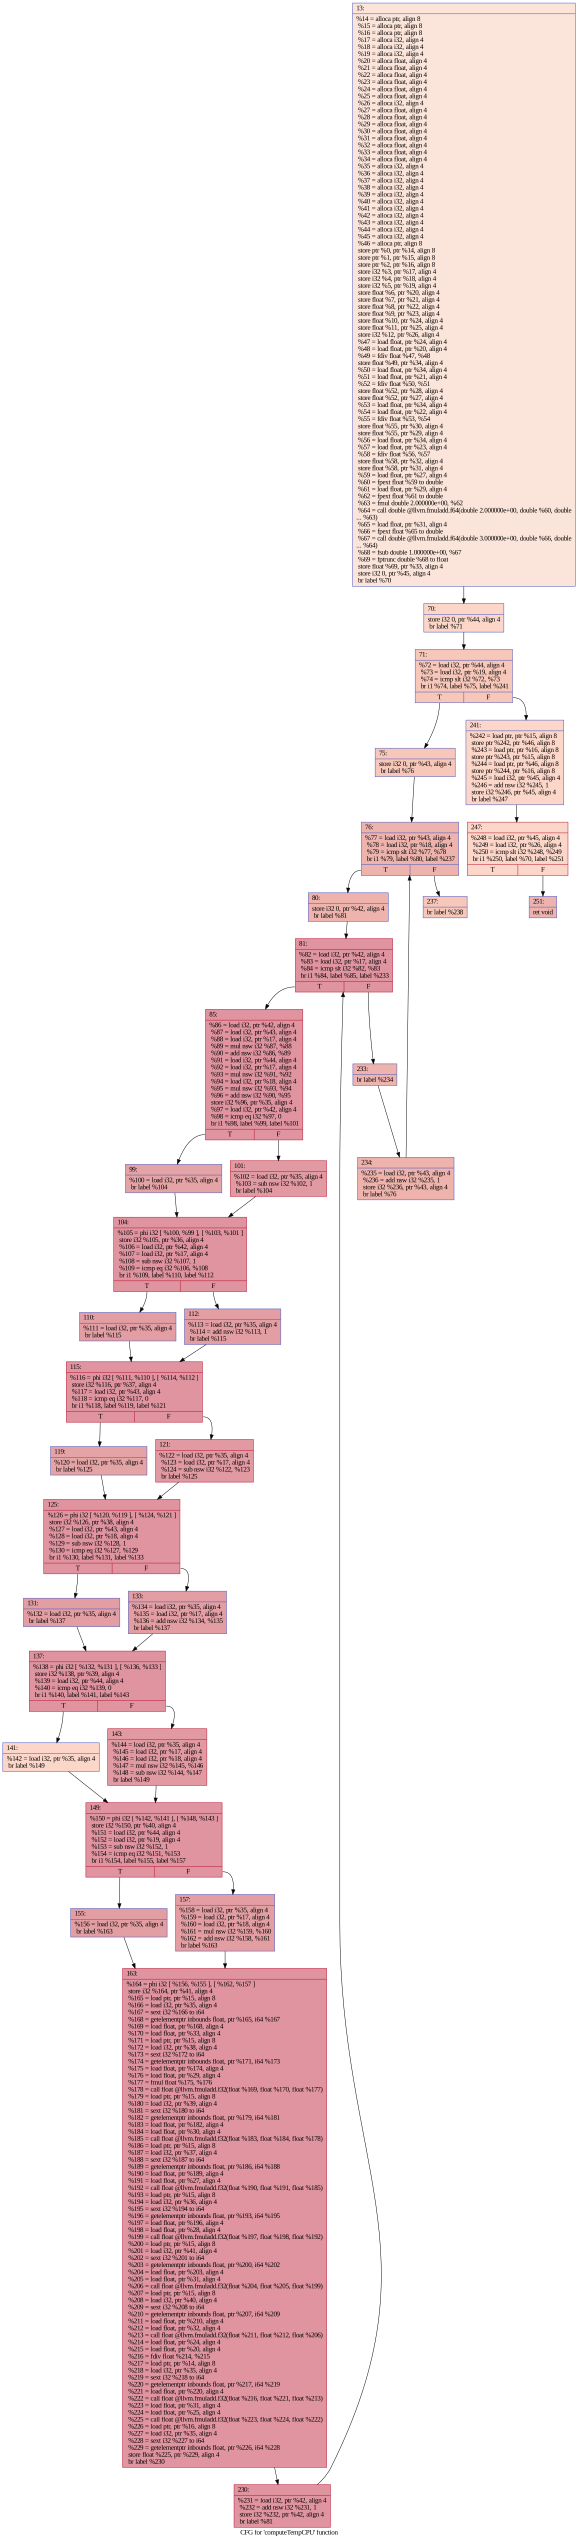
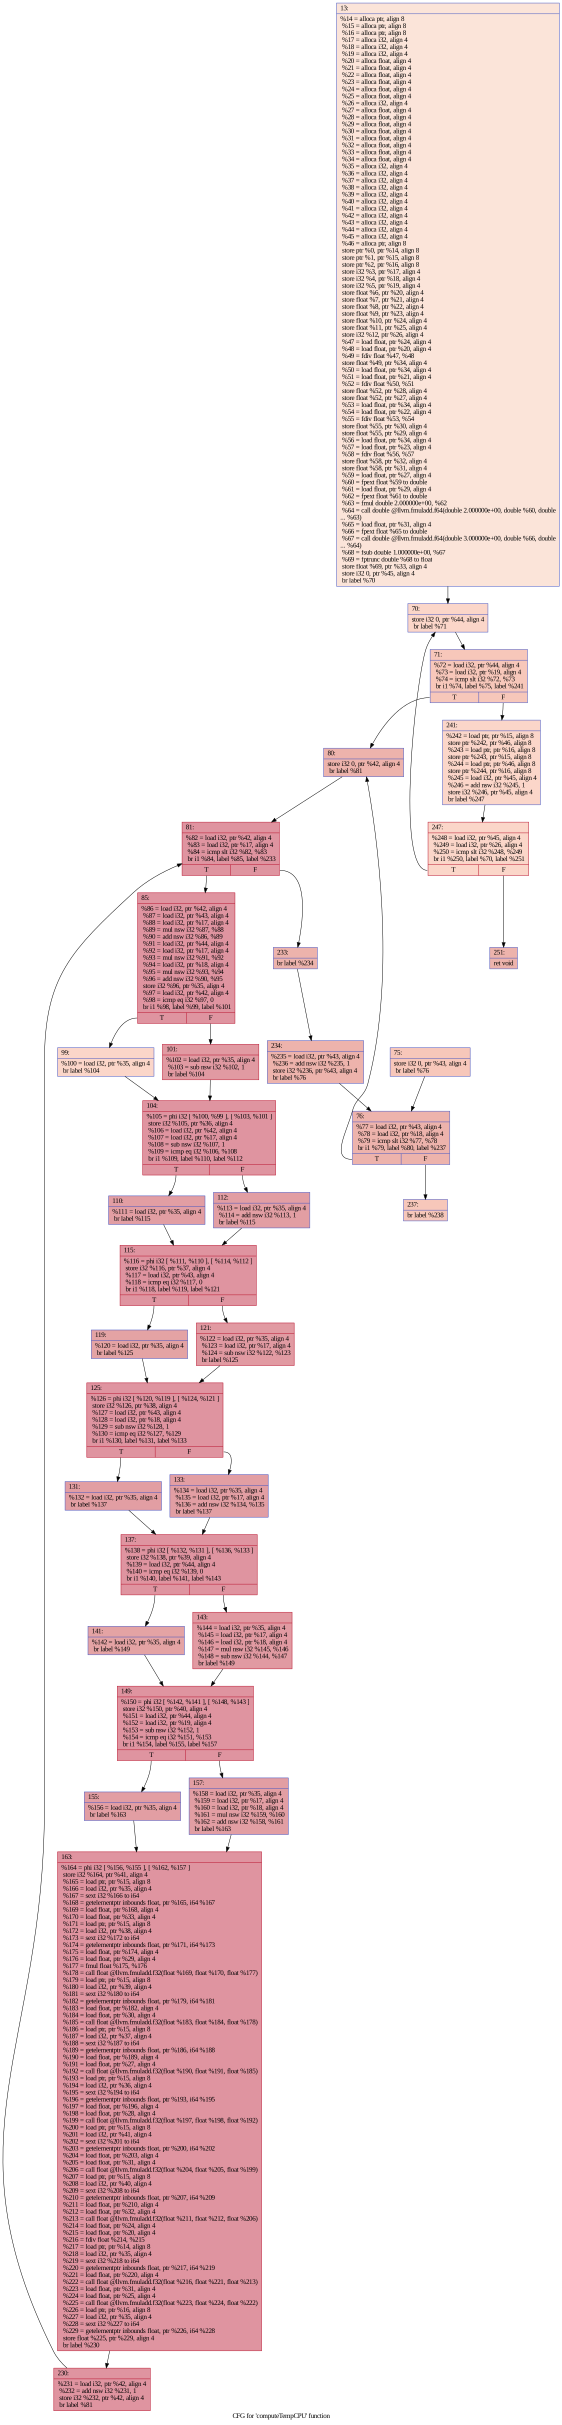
  digraph {
    fontname="Liberation Serif"
    label="CFG for 'computeTempCPU' function"
    node [color="#3d50c3ff" fillcolor="#b70d2870" fontname="Liberation Serif" shape=record style=filled]
    edge [fontname="Liberation Serif"]
    n1 [fillcolor="#f5c1a970" label="{13:\l|  %14 = alloca ptr, align 8\l  %15 = alloca ptr, align 8\l  %16 = alloca ptr, align 8\l  %17 = alloca i32, align 4\l  %18 = alloca i32, align 4\l  %19 = alloca i32, align 4\l  %20 = alloca float, align 4\l  %21 = alloca float, align 4\l  %22 = alloca float, align 4\l  %23 = alloca float, align 4\l  %24 = alloca float, align 4\l  %25 = alloca float, align 4\l  %26 = alloca i32, align 4\l  %27 = alloca float, align 4\l  %28 = alloca float, align 4\l  %29 = alloca float, align 4\l  %30 = alloca float, align 4\l  %31 = alloca float, align 4\l  %32 = alloca float, align 4\l  %33 = alloca float, align 4\l  %34 = alloca float, align 4\l  %35 = alloca i32, align 4\l  %36 = alloca i32, align 4\l  %37 = alloca i32, align 4\l  %38 = alloca i32, align 4\l  %39 = alloca i32, align 4\l  %40 = alloca i32, align 4\l  %41 = alloca i32, align 4\l  %42 = alloca i32, align 4\l  %43 = alloca i32, align 4\l  %44 = alloca i32, align 4\l  %45 = alloca i32, align 4\l  %46 = alloca ptr, align 8\l  store ptr %0, ptr %14, align 8\l  store ptr %1, ptr %15, align 8\l  store ptr %2, ptr %16, align 8\l  store i32 %3, ptr %17, align 4\l  store i32 %4, ptr %18, align 4\l  store i32 %5, ptr %19, align 4\l  store float %6, ptr %20, align 4\l  store float %7, ptr %21, align 4\l  store float %8, ptr %22, align 4\l  store float %9, ptr %23, align 4\l  store float %10, ptr %24, align 4\l  store float %11, ptr %25, align 4\l  store i32 %12, ptr %26, align 4\l  %47 = load float, ptr %24, align 4\l  %48 = load float, ptr %20, align 4\l  %49 = fdiv float %47, %48\l  store float %49, ptr %34, align 4\l  %50 = load float, ptr %34, align 4\l  %51 = load float, ptr %21, align 4\l  %52 = fdiv float %50, %51\l  store float %52, ptr %28, align 4\l  store float %52, ptr %27, align 4\l  %53 = load float, ptr %34, align 4\l  %54 = load float, ptr %22, align 4\l  %55 = fdiv float %53, %54\l  store float %55, ptr %30, align 4\l  store float %55, ptr %29, align 4\l  %56 = load float, ptr %34, align 4\l  %57 = load float, ptr %23, align 4\l  %58 = fdiv float %56, %57\l  store float %58, ptr %32, align 4\l  store float %58, ptr %31, align 4\l  %59 = load float, ptr %27, align 4\l  %60 = fpext float %59 to double\l  %61 = load float, ptr %29, align 4\l  %62 = fpext float %61 to double\l  %63 = fmul double 2.000000e+00, %62\l  %64 = call double @llvm.fmuladd.f64(double 2.000000e+00, double %60, double\l... %63)\l  %65 = load float, ptr %31, align 4\l  %66 = fpext float %65 to double\l  %67 = call double @llvm.fmuladd.f64(double 3.000000e+00, double %66, double\l... %64)\l  %68 = fsub double 1.000000e+00, %67\l  %69 = fptrunc double %68 to float\l  store float %69, ptr %33, align 4\l  store i32 0, ptr %45, align 4\l  br label %70\l}"]
    n2 [fillcolor="#f6a38570" label="{70:\l|  store i32 0, ptr %44, align 4\l  br label %71\l}"]
    n3 [fillcolor="#ec7f6370" label="{71:\l|  %72 = load i32, ptr %44, align 4\l  %73 = load i32, ptr %19, align 4\l  %74 = icmp slt i32 %72, %73\l  br i1 %74, label %75, label %241\l|{<s0>T|<s1>F}}"]
    n4 [fillcolor="#ec7f6370" label="{75:\l|  store i32 0, ptr %43, align 4\l  br label %76\l}"]
    n5 [fillcolor="#f6a38570" label="{241:\l|  %242 = load ptr, ptr %15, align 8\l  store ptr %242, ptr %46, align 8\l  %243 = load ptr, ptr %16, align 8\l  store ptr %243, ptr %15, align 8\l  %244 = load ptr, ptr %46, align 8\l  store ptr %244, ptr %16, align 8\l  %245 = load i32, ptr %45, align 4\l  %246 = add nsw i32 %245, 1\l  store i32 %246, ptr %45, align 4\l  br label %247\l}"]
    n6 [fillcolor="#d6524470" label="{76:\l|  %77 = load i32, ptr %43, align 4\l  %78 = load i32, ptr %18, align 4\l  %79 = icmp slt i32 %77, %78\l  br i1 %79, label %80, label %237\l|{<s0>T|<s1>F}}"]
    n7 [color="#b70d28ff" fillcolor="#f6a38570" label="{247:\l|  %248 = load i32, ptr %45, align 4\l  %249 = load i32, ptr %26, align 4\l  %250 = icmp slt i32 %248, %249\l  br i1 %250, label %70, label %251\l|{<s0>T|<s1>F}}"]
    n8 [fillcolor="#d6524470" label="{80:\l|  store i32 0, ptr %42, align 4\l  br label %81\l}"]
    n9 [fillcolor="#ec7f6370" label="{237:\l|  br label %238\l}"]
    n10 [fillcolor="#d6524470" label="{251:\l|  ret void\l}"]
    n11 [color="#b70d28ff" label="{81:\l|  %82 = load i32, ptr %42, align 4\l  %83 = load i32, ptr %17, align 4\l  %84 = icmp slt i32 %82, %83\l  br i1 %84, label %85, label %233\l|{<s0>T|<s1>F}}"]
    n12 [color="#b70d28ff" label="{85:\l|  %86 = load i32, ptr %42, align 4\l  %87 = load i32, ptr %43, align 4\l  %88 = load i32, ptr %17, align 4\l  %89 = mul nsw i32 %87, %88\l  %90 = add nsw i32 %86, %89\l  %91 = load i32, ptr %44, align 4\l  %92 = load i32, ptr %17, align 4\l  %93 = mul nsw i32 %91, %92\l  %94 = load i32, ptr %18, align 4\l  %95 = mul nsw i32 %93, %94\l  %96 = add nsw i32 %90, %95\l  store i32 %96, ptr %35, align 4\l  %97 = load i32, ptr %42, align 4\l  %98 = icmp eq i32 %97, 0\l  br i1 %98, label %99, label %101\l|{<s0>T|<s1>F}}"]
    n13 [fillcolor="#d6524470" label="{233:\l|  br label %234\l}"]
-   n14 [fillcolor="#c32e3170" label="{99:\l|  %100 = load i32, ptr %35, align 4\l  br label %104\l}"]
+   n14 [fillcolor="#f6a38570" label="{99:\l|  %100 = load i32, ptr %35, align 4\l  br label %104\l}"]
    n15 [color="#b70d28ff" fillcolor="#bb1b2c70" label="{101:\l|  %102 = load i32, ptr %35, align 4\l  %103 = sub nsw i32 %102, 1\l  br label %104\l}"]
    n16 [fillcolor="#d6524470" label="{234:\l|  %235 = load i32, ptr %43, align 4\l  %236 = add nsw i32 %235, 1\l  store i32 %236, ptr %43, align 4\l  br label %76\l}"]
    n17 [color="#b70d28ff" label="{104:\l|  %105 = phi i32 [ %100, %99 ], [ %103, %101 ]\l  store i32 %105, ptr %36, align 4\l  %106 = load i32, ptr %42, align 4\l  %107 = load i32, ptr %17, align 4\l  %108 = sub nsw i32 %107, 1\l  %109 = icmp eq i32 %106, %108\l  br i1 %109, label %110, label %112\l|{<s0>T|<s1>F}}"]
    n18 [fillcolor="#be242e70" label="{110:\l|  %111 = load i32, ptr %35, align 4\l  br label %115\l}"]
    n19 [fillcolor="#be242e70" label="{112:\l|  %113 = load i32, ptr %35, align 4\l  %114 = add nsw i32 %113, 1\l  br label %115\l}"]
    n20 [color="#b70d28ff" label="{115:\l|  %116 = phi i32 [ %111, %110 ], [ %114, %112 ]\l  store i32 %116, ptr %37, align 4\l  %117 = load i32, ptr %43, align 4\l  %118 = icmp eq i32 %117, 0\l  br i1 %118, label %119, label %121\l|{<s0>T|<s1>F}}"]
    n21 [fillcolor="#c32e3170" label="{119:\l|  %120 = load i32, ptr %35, align 4\l  br label %125\l}"]
    n22 [color="#b70d28ff" fillcolor="#bb1b2c70" label="{121:\l|  %122 = load i32, ptr %35, align 4\l  %123 = load i32, ptr %17, align 4\l  %124 = sub nsw i32 %122, %123\l  br label %125\l}"]
    n23 [color="#b70d28ff" label="{125:\l|  %126 = phi i32 [ %120, %119 ], [ %124, %121 ]\l  store i32 %126, ptr %38, align 4\l  %127 = load i32, ptr %43, align 4\l  %128 = load i32, ptr %18, align 4\l  %129 = sub nsw i32 %128, 1\l  %130 = icmp eq i32 %127, %129\l  br i1 %130, label %131, label %133\l|{<s0>T|<s1>F}}"]
    n24 [fillcolor="#be242e70" label="{131:\l|  %132 = load i32, ptr %35, align 4\l  br label %137\l}"]
    n25 [fillcolor="#be242e70" label="{133:\l|  %134 = load i32, ptr %35, align 4\l  %135 = load i32, ptr %17, align 4\l  %136 = add nsw i32 %134, %135\l  br label %137\l}"]
    n26 [color="#b70d28ff" label="{137:\l|  %138 = phi i32 [ %132, %131 ], [ %136, %133 ]\l  store i32 %138, ptr %39, align 4\l  %139 = load i32, ptr %44, align 4\l  %140 = icmp eq i32 %139, 0\l  br i1 %140, label %141, label %143\l|{<s0>T|<s1>F}}"]
-   n27 [fillcolor="#f6a38570" label="{141:\l|  %142 = load i32, ptr %35, align 4\l  br label %149\l}"]
+   n27 [fillcolor="#c32e3170" label="{141:\l|  %142 = load i32, ptr %35, align 4\l  br label %149\l}"]
    n28 [color="#b70d28ff" fillcolor="#bb1b2c70" label="{143:\l|  %144 = load i32, ptr %35, align 4\l  %145 = load i32, ptr %17, align 4\l  %146 = load i32, ptr %18, align 4\l  %147 = mul nsw i32 %145, %146\l  %148 = sub nsw i32 %144, %147\l  br label %149\l}"]
    n29 [color="#b70d28ff" label="{149:\l|  %150 = phi i32 [ %142, %141 ], [ %148, %143 ]\l  store i32 %150, ptr %40, align 4\l  %151 = load i32, ptr %44, align 4\l  %152 = load i32, ptr %19, align 4\l  %153 = sub nsw i32 %152, 1\l  %154 = icmp eq i32 %151, %153\l  br i1 %154, label %155, label %157\l|{<s0>T|<s1>F}}"]
    n30 [fillcolor="#be242e70" label="{155:\l|  %156 = load i32, ptr %35, align 4\l  br label %163\l}"]
    n31 [fillcolor="#be242e70" label="{157:\l|  %158 = load i32, ptr %35, align 4\l  %159 = load i32, ptr %17, align 4\l  %160 = load i32, ptr %18, align 4\l  %161 = mul nsw i32 %159, %160\l  %162 = add nsw i32 %158, %161\l  br label %163\l}"]
    n32 [color="#b70d28ff" label="{163:\l|  %164 = phi i32 [ %156, %155 ], [ %162, %157 ]\l  store i32 %164, ptr %41, align 4\l  %165 = load ptr, ptr %15, align 8\l  %166 = load i32, ptr %35, align 4\l  %167 = sext i32 %166 to i64\l  %168 = getelementptr inbounds float, ptr %165, i64 %167\l  %169 = load float, ptr %168, align 4\l  %170 = load float, ptr %33, align 4\l  %171 = load ptr, ptr %15, align 8\l  %172 = load i32, ptr %38, align 4\l  %173 = sext i32 %172 to i64\l  %174 = getelementptr inbounds float, ptr %171, i64 %173\l  %175 = load float, ptr %174, align 4\l  %176 = load float, ptr %29, align 4\l  %177 = fmul float %175, %176\l  %178 = call float @llvm.fmuladd.f32(float %169, float %170, float %177)\l  %179 = load ptr, ptr %15, align 8\l  %180 = load i32, ptr %39, align 4\l  %181 = sext i32 %180 to i64\l  %182 = getelementptr inbounds float, ptr %179, i64 %181\l  %183 = load float, ptr %182, align 4\l  %184 = load float, ptr %30, align 4\l  %185 = call float @llvm.fmuladd.f32(float %183, float %184, float %178)\l  %186 = load ptr, ptr %15, align 8\l  %187 = load i32, ptr %37, align 4\l  %188 = sext i32 %187 to i64\l  %189 = getelementptr inbounds float, ptr %186, i64 %188\l  %190 = load float, ptr %189, align 4\l  %191 = load float, ptr %27, align 4\l  %192 = call float @llvm.fmuladd.f32(float %190, float %191, float %185)\l  %193 = load ptr, ptr %15, align 8\l  %194 = load i32, ptr %36, align 4\l  %195 = sext i32 %194 to i64\l  %196 = getelementptr inbounds float, ptr %193, i64 %195\l  %197 = load float, ptr %196, align 4\l  %198 = load float, ptr %28, align 4\l  %199 = call float @llvm.fmuladd.f32(float %197, float %198, float %192)\l  %200 = load ptr, ptr %15, align 8\l  %201 = load i32, ptr %41, align 4\l  %202 = sext i32 %201 to i64\l  %203 = getelementptr inbounds float, ptr %200, i64 %202\l  %204 = load float, ptr %203, align 4\l  %205 = load float, ptr %31, align 4\l  %206 = call float @llvm.fmuladd.f32(float %204, float %205, float %199)\l  %207 = load ptr, ptr %15, align 8\l  %208 = load i32, ptr %40, align 4\l  %209 = sext i32 %208 to i64\l  %210 = getelementptr inbounds float, ptr %207, i64 %209\l  %211 = load float, ptr %210, align 4\l  %212 = load float, ptr %32, align 4\l  %213 = call float @llvm.fmuladd.f32(float %211, float %212, float %206)\l  %214 = load float, ptr %24, align 4\l  %215 = load float, ptr %20, align 4\l  %216 = fdiv float %214, %215\l  %217 = load ptr, ptr %14, align 8\l  %218 = load i32, ptr %35, align 4\l  %219 = sext i32 %218 to i64\l  %220 = getelementptr inbounds float, ptr %217, i64 %219\l  %221 = load float, ptr %220, align 4\l  %222 = call float @llvm.fmuladd.f32(float %216, float %221, float %213)\l  %223 = load float, ptr %31, align 4\l  %224 = load float, ptr %25, align 4\l  %225 = call float @llvm.fmuladd.f32(float %223, float %224, float %222)\l  %226 = load ptr, ptr %16, align 8\l  %227 = load i32, ptr %35, align 4\l  %228 = sext i32 %227 to i64\l  %229 = getelementptr inbounds float, ptr %226, i64 %228\l  store float %225, ptr %229, align 4\l  br label %230\l}"]
    n33 [color="#b70d28ff" label="{230:\l|  %231 = load i32, ptr %42, align 4\l  %232 = add nsw i32 %231, 1\l  store i32 %232, ptr %42, align 4\l  br label %81\l}"]
    n1 -> n2
    n2 -> n3
-   n3 -> n4 [tailport=s0]
+   n3 -> n8 [tailport=s0]
    n3 -> n5 [tailport=s1]
    n4 -> n6
    n5 -> n7
    n6 -> n8 [tailport=s0]
    n6 -> n9 [tailport=s1]
+   n7 -> n2 [tailport=s0]
    n7 -> n10 [tailport=s1]
    n8 -> n11
    n11 -> n12 [tailport=s0]
    n11 -> n13 [tailport=s1]
    n12 -> n14 [tailport=s0]
    n12 -> n15 [tailport=s1]
    n13 -> n16
    n14 -> n17
    n15 -> n17
    n16 -> n6
    n17 -> n18 [tailport=s0]
    n17 -> n19 [tailport=s1]
    n18 -> n20
    n19 -> n20
    n20 -> n21 [tailport=s0]
    n20 -> n22 [tailport=s1]
    n21 -> n23
    n22 -> n23
    n23 -> n24 [tailport=s0]
    n23 -> n25 [tailport=s1]
    n24 -> n26
    n25 -> n26
    n26 -> n27 [tailport=s0]
    n26 -> n28 [tailport=s1]
    n27 -> n29
    n28 -> n29
    n29 -> n30 [tailport=s0]
    n29 -> n31 [tailport=s1]
    n30 -> n32
    n31 -> n32
    n32 -> n33
    n33 -> n11
  }
